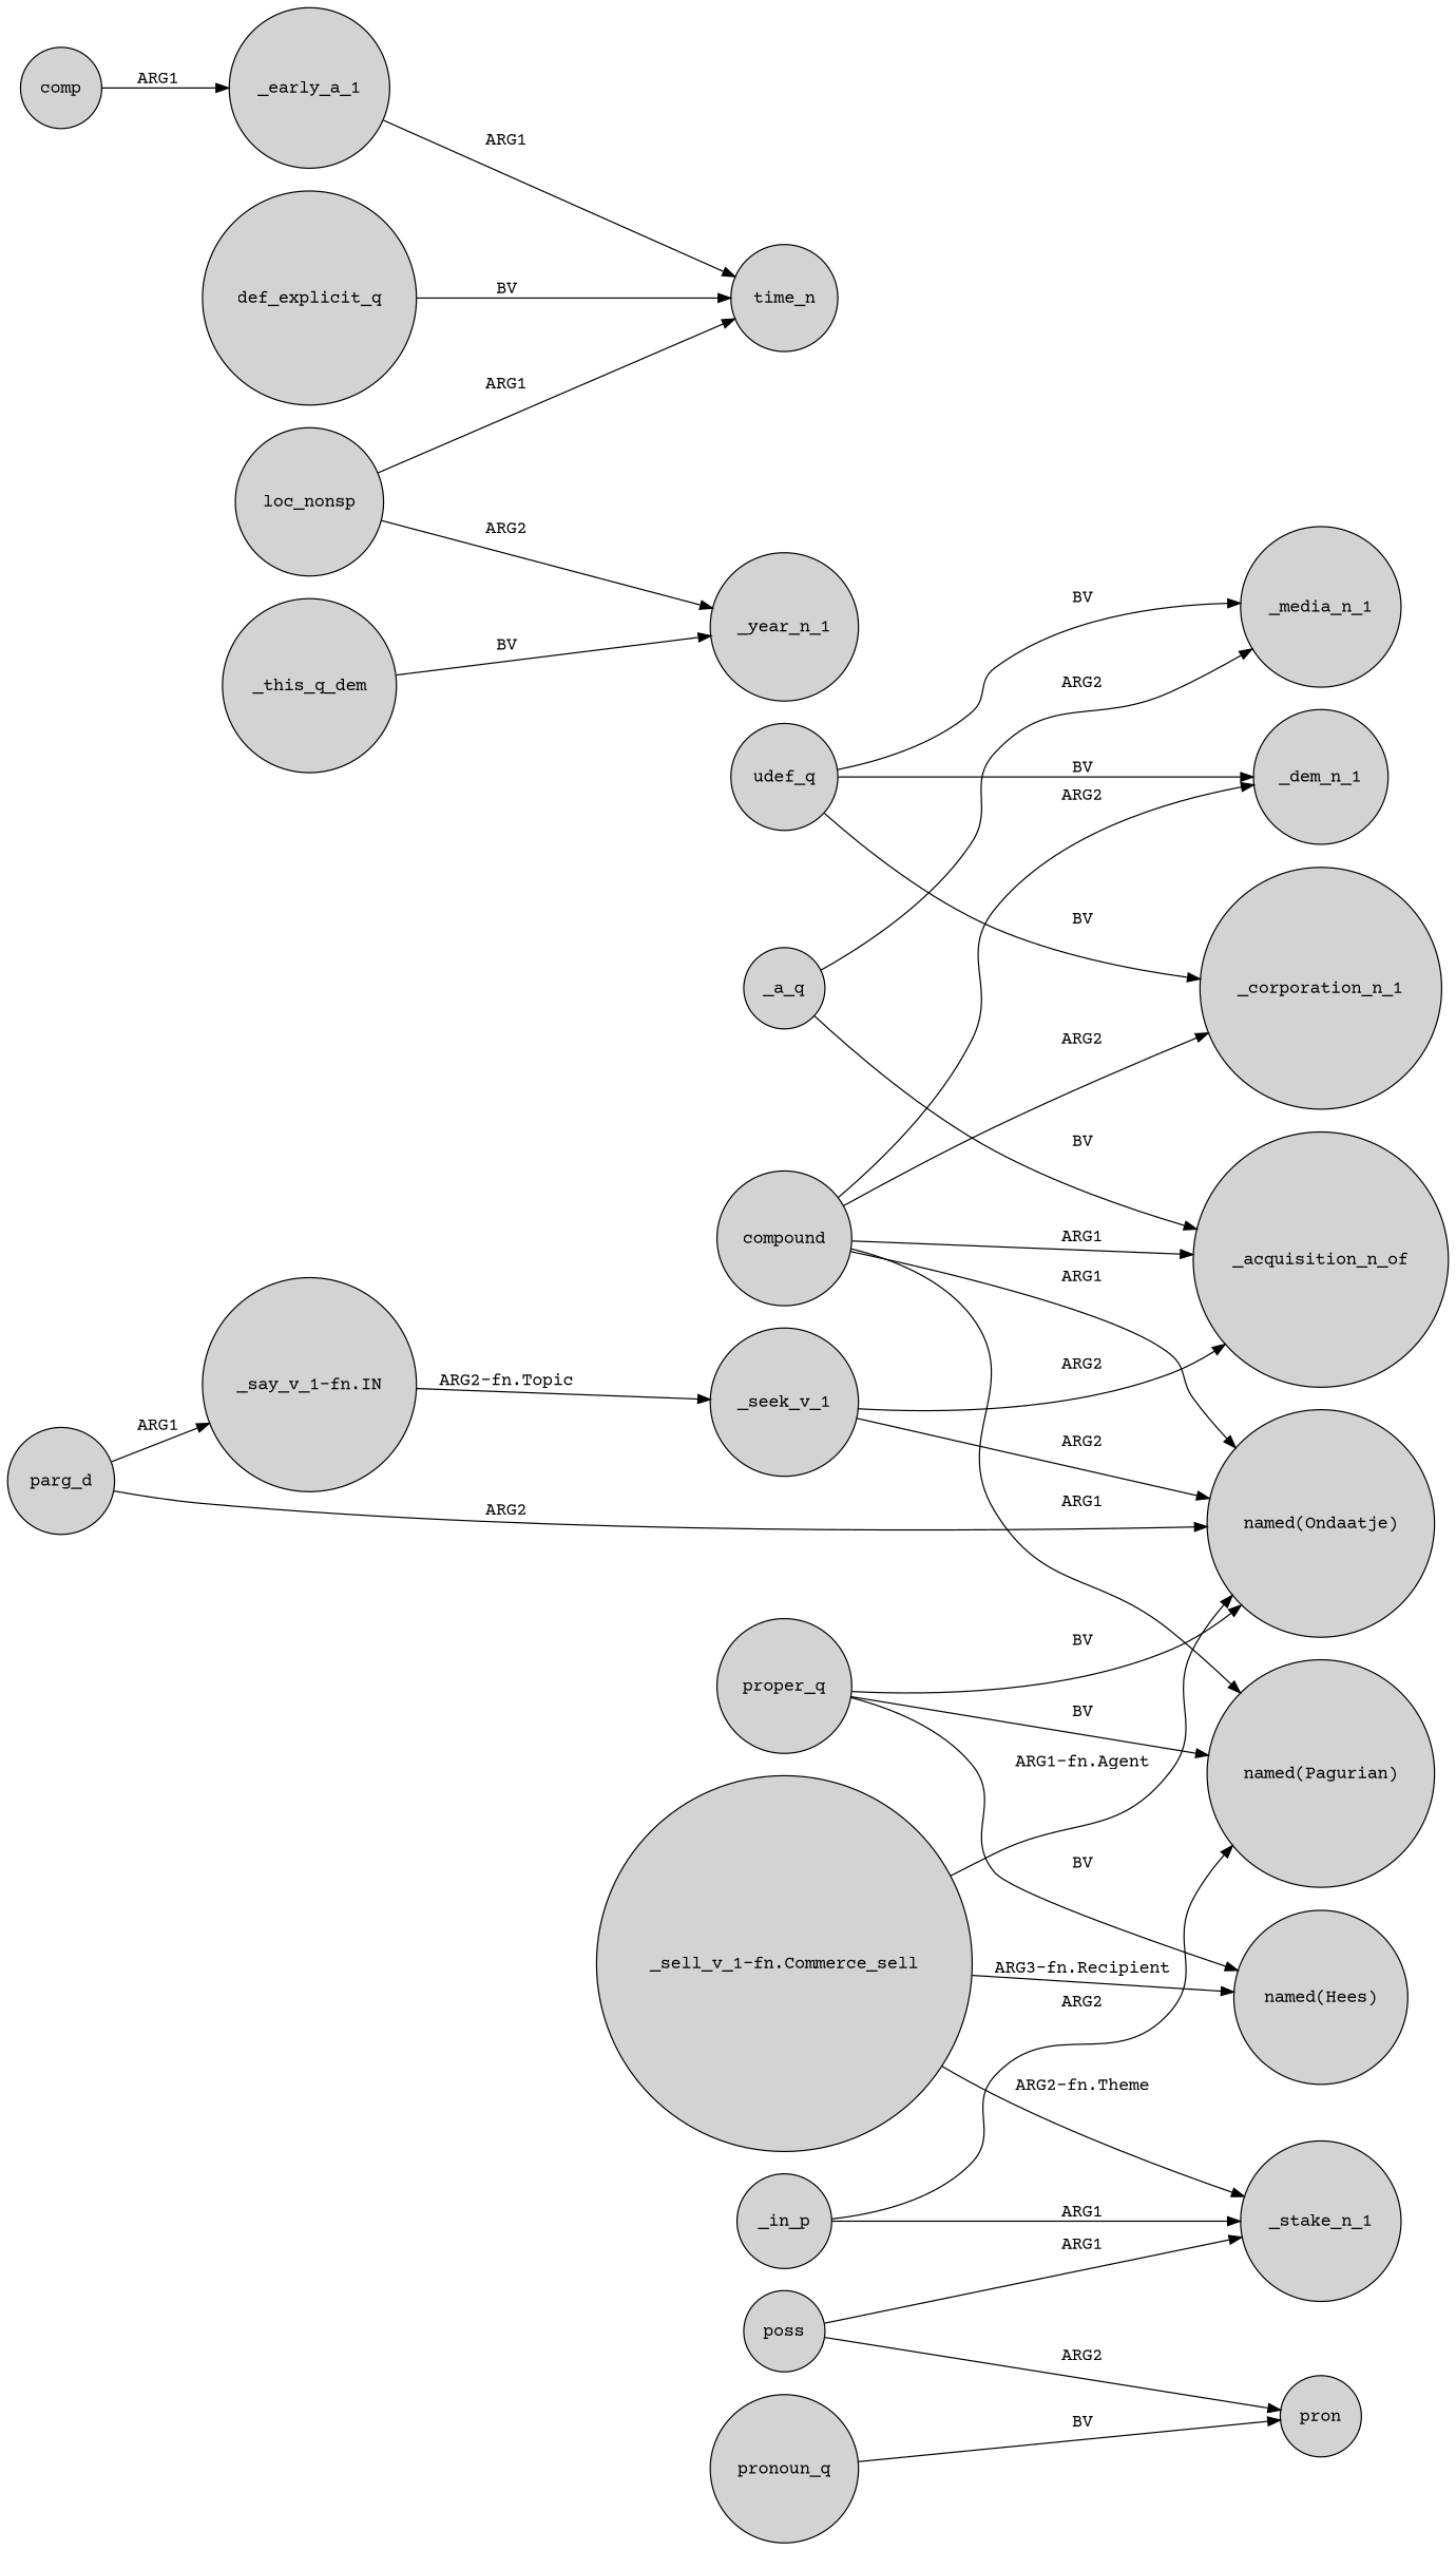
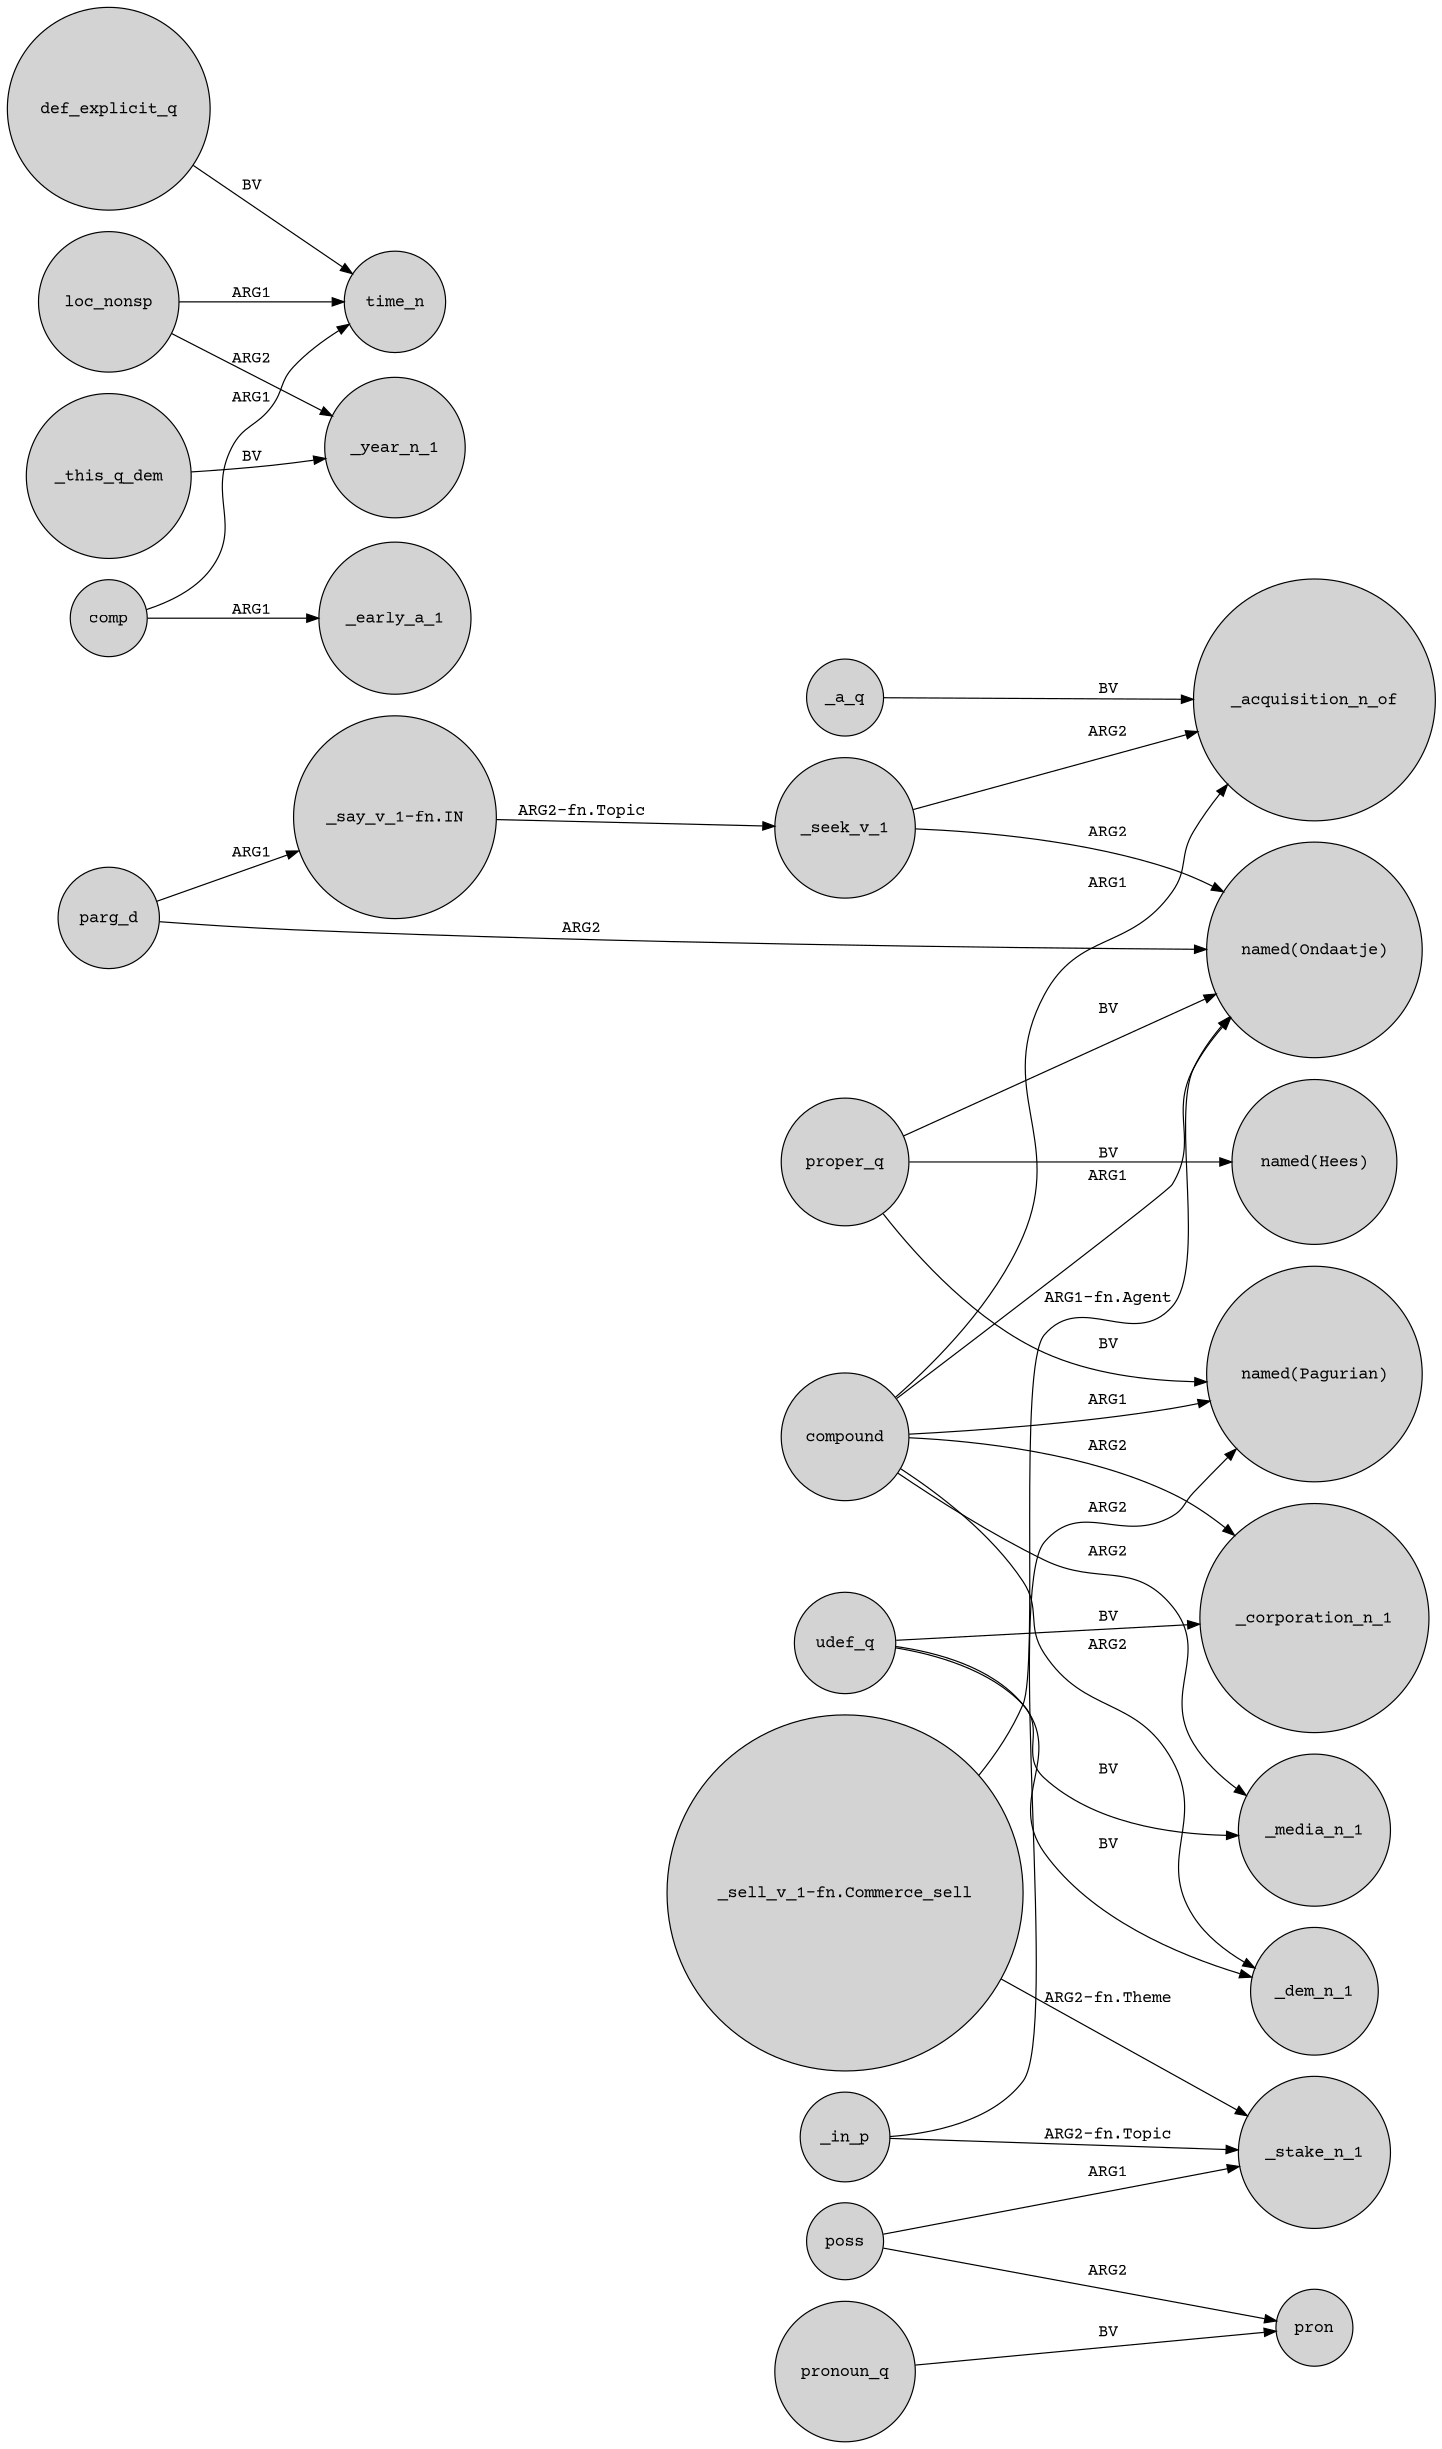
  digraph {
    fontname="Courier Prime"
    rankdir=LR
    node [fontname="Courier Prime" shape=circle style=filled]
    edge [fontname="Courier Prime"]
    compound
    "named(Ondaatje)"
    n3 [label=_dem_n_1]
    _corporation_n_1
    _media_n_1
    "named(Pagurian)"
    _acquisition_n_of
    poss
    pron
    _stake_n_1
    parg_d
    "_say_v_1-fn.IN"
    _seek_v_1
    def_explicit_q
    time_n
    udef_q
    proper_q
    "named(Hees)"
    "_sell_v_1-fn.Commerce_sell"
    loc_nonsp
    _year_n_1
    _in_p
    pronoun_q
    _early_a_1
    comp
    _a_q
    _this_q_dem
    compound -> "named(Ondaatje)" [label=ARG1]
    compound -> n3 [label=ARG2]
    compound -> _corporation_n_1 [label=ARG2]
-   _a_q -> _media_n_1 [label=ARG2]
+   compound -> _media_n_1 [label=ARG2]
    compound -> "named(Pagurian)" [label=ARG1]
    compound -> _acquisition_n_of [label=ARG1]
    poss -> pron [label=ARG2]
    poss -> _stake_n_1 [label=ARG1]
    parg_d -> "named(Ondaatje)" [label=ARG2]
    parg_d -> "_say_v_1-fn.IN" [label=ARG1]
    "_say_v_1-fn.IN" -> _seek_v_1 [label="ARG2-fn.Topic"]
    _seek_v_1 -> "named(Ondaatje)" [label=ARG2]
    _seek_v_1 -> _acquisition_n_of [label=ARG2]
    def_explicit_q -> time_n [label=BV]
    udef_q -> n3 [label=BV]
    udef_q -> _corporation_n_1 [label=BV]
    udef_q -> _media_n_1 [label=BV]
    proper_q -> "named(Ondaatje)" [label=BV]
    proper_q -> "named(Pagurian)" [label=BV]
    proper_q -> "named(Hees)" [label=BV]
    "_sell_v_1-fn.Commerce_sell" -> "named(Ondaatje)" [label="ARG1-fn.Agent"]
    "_sell_v_1-fn.Commerce_sell" -> _stake_n_1 [label="ARG2-fn.Theme"]
-   "_sell_v_1-fn.Commerce_sell" -> "named(Hees)" [label="ARG3-fn.Recipient"]
    loc_nonsp -> time_n [label=ARG1]
    loc_nonsp -> _year_n_1 [label=ARG2]
    _in_p -> "named(Pagurian)" [label=ARG2]
-   _in_p -> _stake_n_1 [label=ARG1]
+   _in_p -> _stake_n_1 [label="ARG2-fn.Topic"]
    pronoun_q -> pron [label=BV]
-   _early_a_1 -> time_n [label=ARG1]
+   comp -> time_n [label=ARG1]
    comp -> _early_a_1 [label=ARG1]
    _a_q -> _acquisition_n_of [label=BV]
    _this_q_dem -> _year_n_1 [label=BV]
  }
